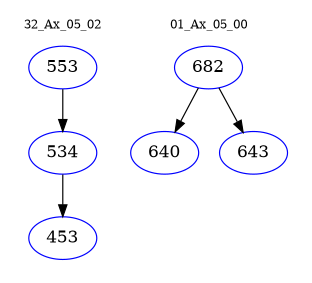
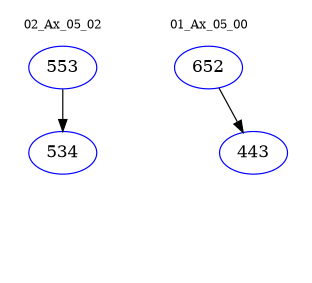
  digraph {
    node [color=blue]
    edge [color=black]
    n1 [label=534]
-   n2 [label=453]
    n3 [label=553]
-   n4 [label=682]
-   n5 [label=640]
-   n6 [label=643]
+   n4 [label=652]
+   n6 [label=443]
    subgraph cluster_1 {
      color=white
      fontsize=10
-     label="32_Ax_05_02"
+     label="02_Ax_05_02"
      n1
-     n2
      n3
    }
    subgraph cluster_2 {
      color=white
      fontsize=10
      label="01_Ax_05_00"
      n4
-     n5
      n6
    }
-   n1 -> n2
    n3 -> n1
-   n4 -> n5
    n4 -> n6
  }
